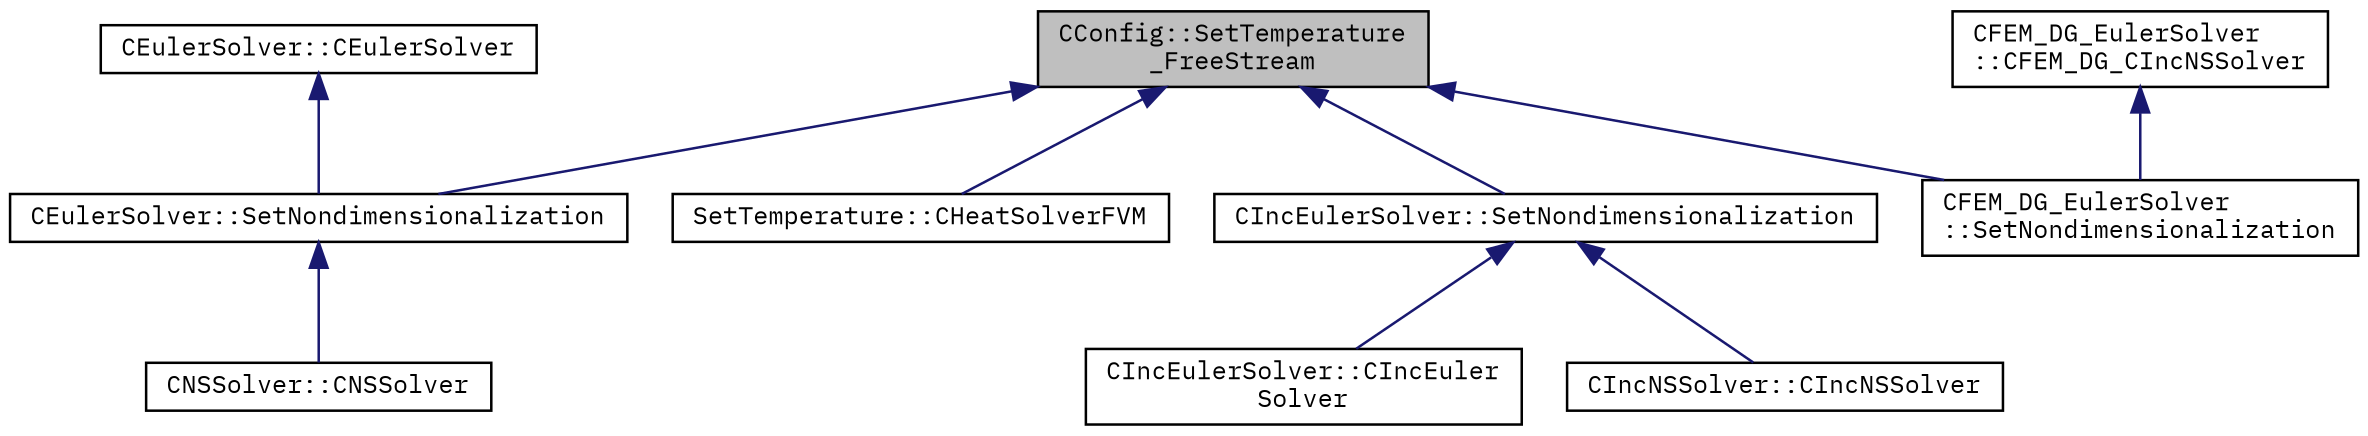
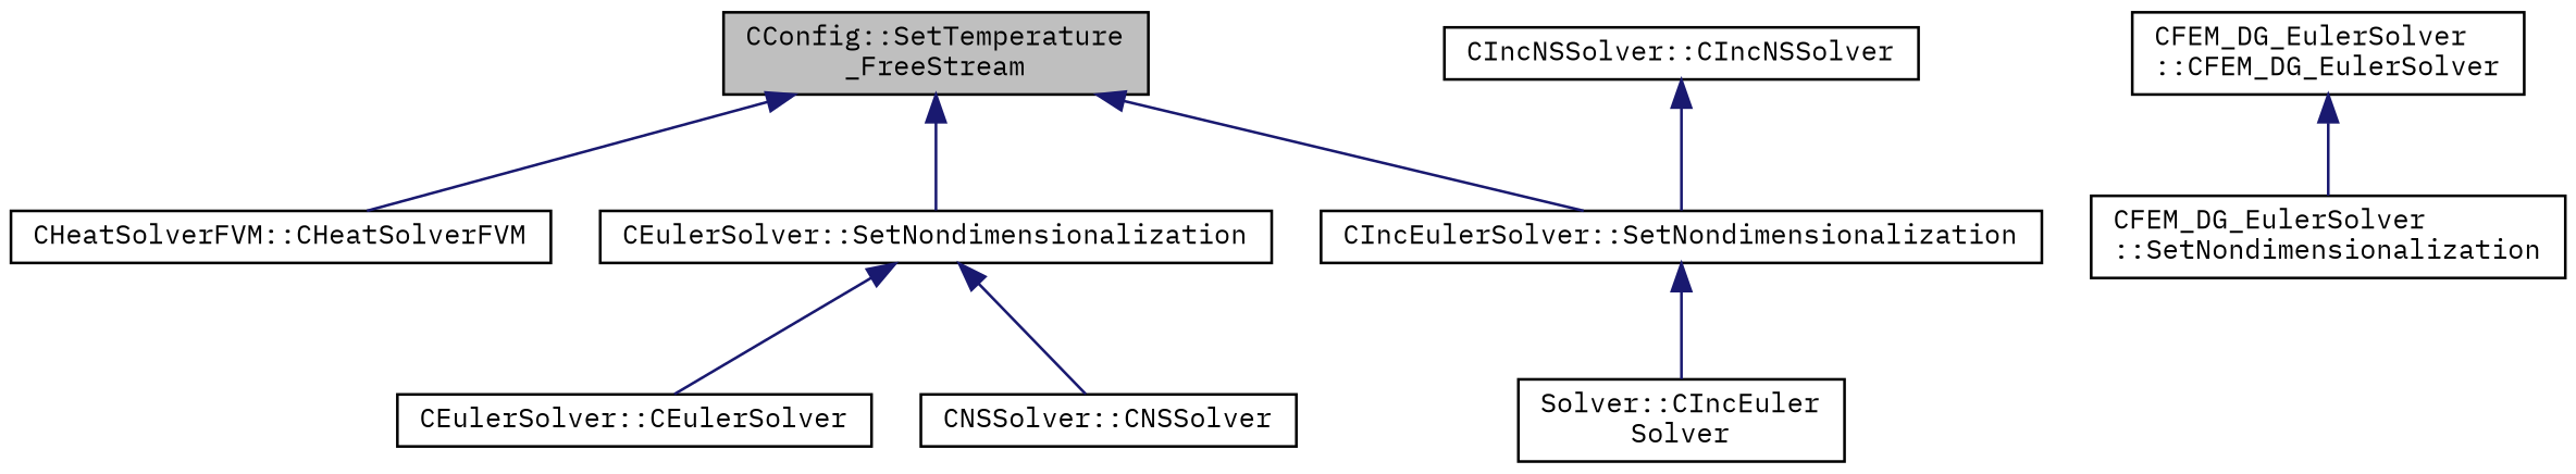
  digraph {
    fontname="IBM Plex Mono"
    rankdir=TB
    node [color=black fillcolor=white fontname="IBM Plex Mono" fontsize=10 shape=record style=filled]
    edge [color=midnightblue dir=back fontname="IBM Plex Mono" fontsize=10 labelfontname=Helvetica labelfontsize=10 style=solid]
    n1 [fillcolor=grey75 fontcolor=black height=0.2 label="CConfig::SetTemperature\l_FreeStream" width=0.4]
-   n2 [height=0.2 label="SetTemperature::CHeatSolverFVM" width=0.4]
+   n2 [height=0.2 label="CHeatSolverFVM::CHeatSolverFVM" width=0.4]
    n3 [height=0.2 label="CEulerSolver::SetNondimensionalization" width=0.4]
    n4 [height=0.2 label="CFEM_DG_EulerSolver\l::SetNondimensionalization" width=0.4]
    n5 [height=0.2 label="CIncEulerSolver::SetNondimensionalization" width=0.4]
    n6 [height=0.2 label="CEulerSolver::CEulerSolver" width=0.4]
    n7 [height=0.2 label="CNSSolver::CNSSolver" width=0.4]
-   n8 [height=0.2 label="CIncEulerSolver::CIncEuler\lSolver" width=0.4]
+   n8 [height=0.2 label="Solver::CIncEuler\lSolver" width=0.4]
    n9 [height=0.2 label="CIncNSSolver::CIncNSSolver" width=0.4]
-   n10 [height=0.2 label="CFEM_DG_EulerSolver\l::CFEM_DG_CIncNSSolver" width=0.4]
+   n10 [height=0.2 label="CFEM_DG_EulerSolver\l::CFEM_DG_EulerSolver" width=0.4]
    n1 -> n2
    n1 -> n3
-   n1 -> n4
    n1 -> n5
-   n6 -> n3
+   n3 -> n6
    n3 -> n7
    n5 -> n8
-   n5 -> n9
+   n9 -> n5
    n10 -> n4
  }
